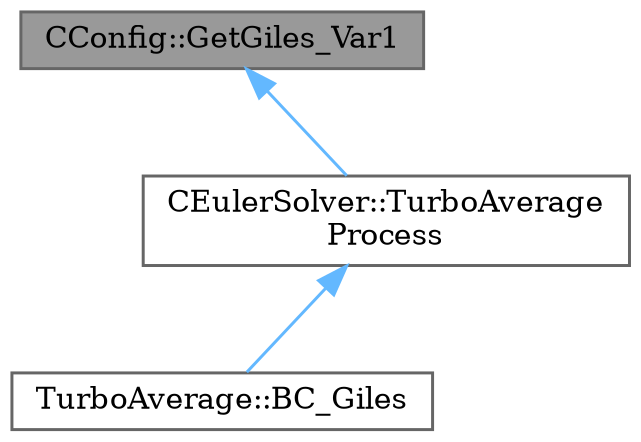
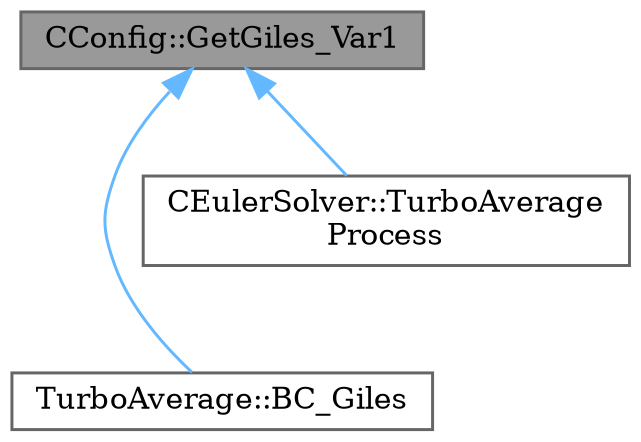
  digraph {
    fontname="DejaVu Serif"
    rankdir=TB
    node [color=grey40 fillcolor=white fontname="DejaVu Serif" fontsize=10 shape=box style=filled]
    edge [color=steelblue1 dir=back fontname="DejaVu Serif" fontsize=10 labelfontname=Helvetica labelfontsize=10 style=solid]
    n1 [color=gray40 fillcolor=grey60 fontcolor=black height=0.2 label="CConfig::GetGiles_Var1" width=0.4]
    n2 [height=0.2 label="TurboAverage::BC_Giles" width=0.4]
    n3 [height=0.2 label="CEulerSolver::TurboAverage\lProcess" width=0.4]
-   n3 -> n2
+   n1 -> n2
    n1 -> n3
  }
